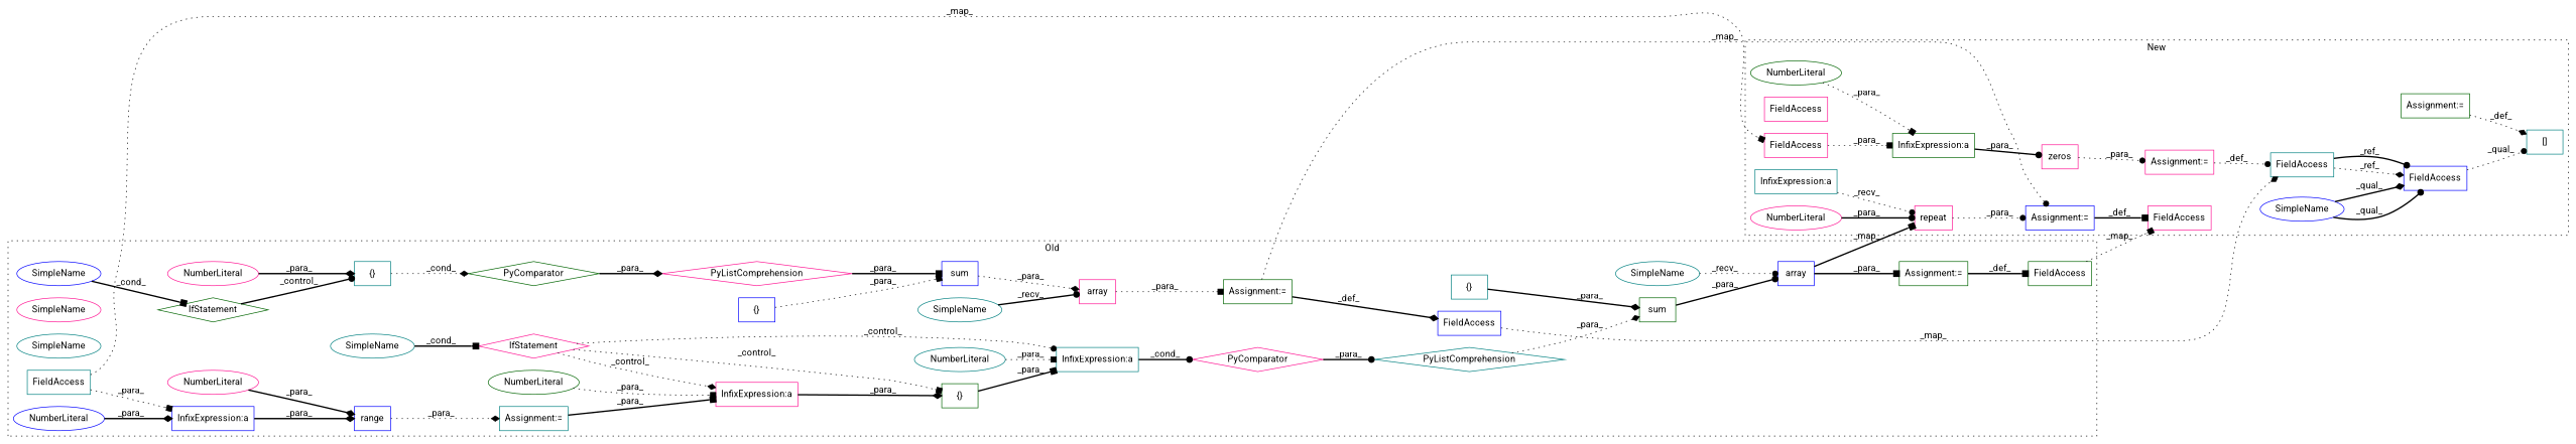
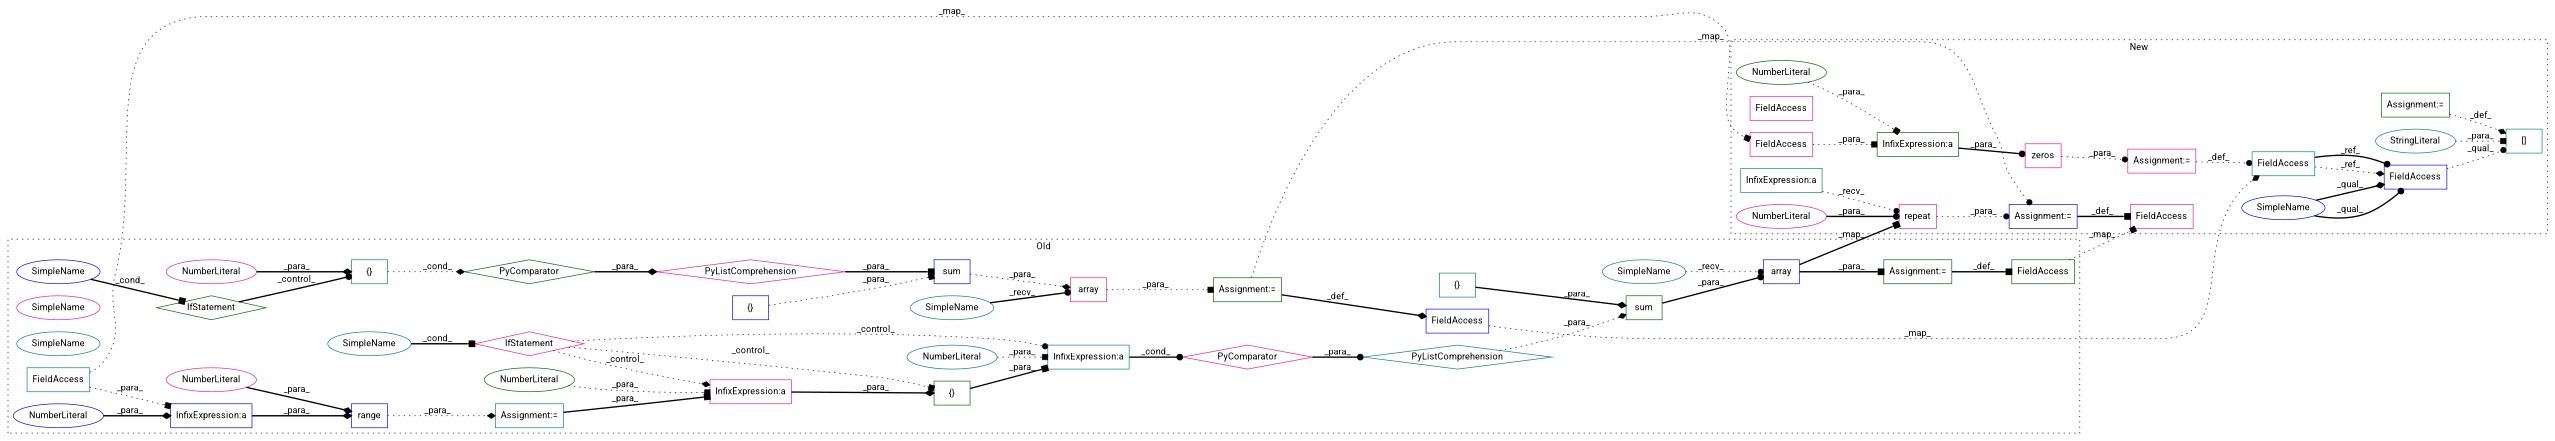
  digraph {
    fontname=Roboto
    rankdir=LR
    node [a=22 color=teal fontname=Roboto l=1 s=3486 shape=box]
    edge [arrowhead=box fontname=Roboto style=bold]
    n1 [a=32 color=darkgreen l="15,1" label=sum s="3360,3540"]
    n2 [a=7 color=darkgreen label="Assignment:=" s=3347]
    n3 [a=7 l=40 label="Assignment:="]
    n4 [a=113 color=deeppink l=40 label=PyComparator shape=diamond]
    n5 [a=109 l=159 label=PyListComprehension s=3375 shape=diamond]
    n6 [a=27 color=deeppink l=3 label="InfixExpression:a" s=3390]
    n7 [a=27 l=3 label="InfixExpression:a" s=3423]
    n8 [a=27 color=blue l=3 label="InfixExpression:a" s=3512]
    n9 [a=4 l=2 label="{}" s=3538]
    n10 [a=34 color=darkgreen label=NumberLiteral s=3393 shape=ellipse]
    n11 [a=34 color=blue label=NumberLiteral s=3515 shape=ellipse]
    n12 [a=34 label=NumberLiteral s=3426 shape=ellipse]
    n13 [a=4 color=darkgreen l="1,1" label="{}" s="3385,3422"]
    n14 [a=25 color=deeppink l=40 label=IfStatement shape=diamond]
    n15 [a=32 color=blue l="6,1" label=range s="3493,3516"]
    n16 [a=34 color=deeppink label=NumberLiteral s=3499 shape=ellipse]
    n17 [a=4 l="1,1" label="{}" s="3639,3659"]
    n18 [a=34 color=deeppink l=3 label=NumberLiteral s=3656 shape=ellipse]
    n19 [a=42 color=deeppink l=5 label=SimpleName s=3521 shape=ellipse]
    n20 [a=32 color=blue l="15,1" label=sum s="3613,3772"]
    n21 [a=4 color=blue l=2 label="{}" s=3770]
    n22 [a=113 color=darkgreen l=40 label=PyComparator s=3718 shape=diamond]
    n23 [a=32 color=deeppink l="6,1" label=array s="3607,3773"]
    n24 [a=42 l=5 label=SimpleName s=3753 shape=ellipse]
    n25 [a=25 color=darkgreen l=40 label=IfStatement s=3718 shape=diamond]
    n26 [a=109 color=deeppink l=138 label=PyListComprehension s=3628 shape=diamond]
    n27 [l=11 label=FieldAccess s=3501]
    n28 [color=blue l=14 label=FieldAccess s=3586]
    n29 [color=darkgreen l=16 label=FieldAccess s=3331]
    n30 [a=32 color=blue l="6,1" label=array s="3354,3541"]
    n31 [a=7 color=darkgreen label="Assignment:=" s=3600]
    n32 [a=42 l=5 label=SimpleName s=3348 shape=ellipse]
    n33 [a=42 l=5 label=SimpleName s=3601 shape=ellipse]
    n34 [a=42 color=blue l=5 label=SimpleName s=3753 shape=ellipse]
    n35 [a=42 l=5 label=SimpleName s=3521 shape=ellipse]
    n36 [a=32 color=deeppink l="6,1" label=zeros s="3451,3472"]
    n37 [a=7 color=deeppink label="Assignment:=" s=3444]
    n38 [a=2 l="15,1" label="[]" s="3479,3511"]
    n39 [a=7 color=darkgreen label="Assignment:=" s=3512]
    n40 [a=27 color=darkgreen l=3 label="InfixExpression:a" s=3468]
    n41 [a=34 color=darkgreen label=NumberLiteral s=3471 shape=ellipse]
    n42 [color=deeppink l=14 label=FieldAccess s=3479]
+   n43 [a=45 l=17 label=StringLiteral s=3494 shape=ellipse]
    n44 [color=deeppink l=11 label=FieldAccess s=3457]
    n45 [l=14 label=FieldAccess s=3430]
    n46 [color=deeppink l=16 label=FieldAccess s=3331]
    n47 [a=27 l=3 label="InfixExpression:a" s=3364]
    n48 [a=32 color=deeppink l="7,1" label=repeat s="3415,3423"]
    n49 [a=34 color=deeppink label=NumberLiteral s=3422 shape=ellipse]
    n50 [a=7 color=blue label="Assignment:=" s=3347]
    n51 [color=blue l=14 label=FieldAccess s=3479]
    n52 [a=42 color=blue l=4 label=SimpleName s=3479 shape=ellipse]
    subgraph cluster_1 {
      label=Old
      style=dotted
      n1
      n2
      n3
      n4
      n5
      n6
      n7
      n8
      n9
      n10
      n11
      n12
      n13
      n14
      n15
      n16
      n17
      n18
      n19
      n20
      n21
      n22
      n23
      n24
      n25
      n26
      n27
      n28
      n29
      n30
      n31
      n32
      n33
      n34
      n35
    }
    subgraph cluster_2 {
      label=New
      style=dotted
      n36
      n37
      n38
      n39
      n40
      n41
      n42
+     n43
      n44
      n45
      n46
      n47
      n48
      n49
      n50
      n51
      n52
    }
    n1 -> n30 [arrowhead=dot label=_para_]
    n2 -> n29 [label=_def_]
    n3 -> n6 [label=_para_]
    n4 -> n5 [arrowhead=dot label=_para_]
    n5 -> n1 [arrowhead=diamond label=_para_ style=dotted]
    n6 -> n13 [arrowhead=diamond label=_para_]
    n7 -> n4 [arrowhead=dot label=_cond_]
    n8 -> n15 [arrowhead=diamond label=_para_]
    n9 -> n1 [arrowhead=diamond label=_para_]
    n10 -> n6 [label=_para_ style=dotted]
    n11 -> n8 [arrowhead=diamond label=_para_]
    n12 -> n7 [label=_para_ style=dotted]
    n13 -> n7 [label=_para_]
    n14 -> n6 [arrowhead=diamond label=_control_ style=dotted]
    n14 -> n7 [arrowhead=dot label=_control_ style=dotted]
    n14 -> n13 [label=_control_ style=dotted]
    n15 -> n3 [arrowhead=diamond label=_para_ style=dotted]
    n16 -> n15 [arrowhead=diamond label=_para_]
    n17 -> n22 [arrowhead=diamond label=_cond_ style=dotted]
    n18 -> n17 [arrowhead=diamond label=_para_]
    n20 -> n23 [arrowhead=diamond label=_para_ style=dotted]
    n21 -> n20 [label=_para_ style=dotted]
    n22 -> n26 [arrowhead=diamond label=_para_]
    n23 -> n31 [label=_para_ style=dotted]
    n25 -> n17 [arrowhead=dot label=_control_]
    n26 -> n20 [label=_para_]
    n27 -> n8 [label=_para_ style=dotted]
    n27 -> n44 [label=_map_ style=dotted]
    n28 -> n45 [arrowhead=diamond label=_map_ style=dotted]
    n29 -> n46 [label=_map_ style=dotted]
    n30 -> n2 [label=_para_]
    n30 -> n48 [label=_map_]
    n31 -> n28 [arrowhead=diamond label=_def_]
    n31 -> n50 [arrowhead=dot label=_map_ style=dotted]
    n32 -> n30 [arrowhead=dot label=_recv_ style=dotted]
    n33 -> n23 [arrowhead=dot label=_recv_]
    n34 -> n25 [label=_cond_]
    n35 -> n14 [label=_cond_]
    n36 -> n37 [arrowhead=dot label=_para_ style=dotted]
    n37 -> n45 [arrowhead=dot label=_def_ style=dotted]
    n39 -> n38 [arrowhead=diamond label=_def_ style=dotted]
    n40 -> n36 [arrowhead=dot label=_para_]
    n41 -> n40 [label=_para_ style=dotted]
+   n43 -> n38 [label=_para_ style=dotted]
    n44 -> n40 [label=_para_ style=dotted]
    n45 -> n51 [arrowhead=diamond label=_ref_ style=dotted]
    n45 -> n51 [arrowhead=dot label=_ref_]
    n47 -> n48 [arrowhead=dot label=_recv_ style=dotted]
    n48 -> n50 [arrowhead=dot label=_para_ style=dotted]
    n49 -> n48 [arrowhead=dot label=_para_]
    n50 -> n46 [label=_def_]
    n51 -> n38 [arrowhead=dot label=_qual_ style=dotted]
    n52 -> n51 [arrowhead=dot label=_qual_]
    n52 -> n51 [arrowhead=diamond label=_qual_]
  }
